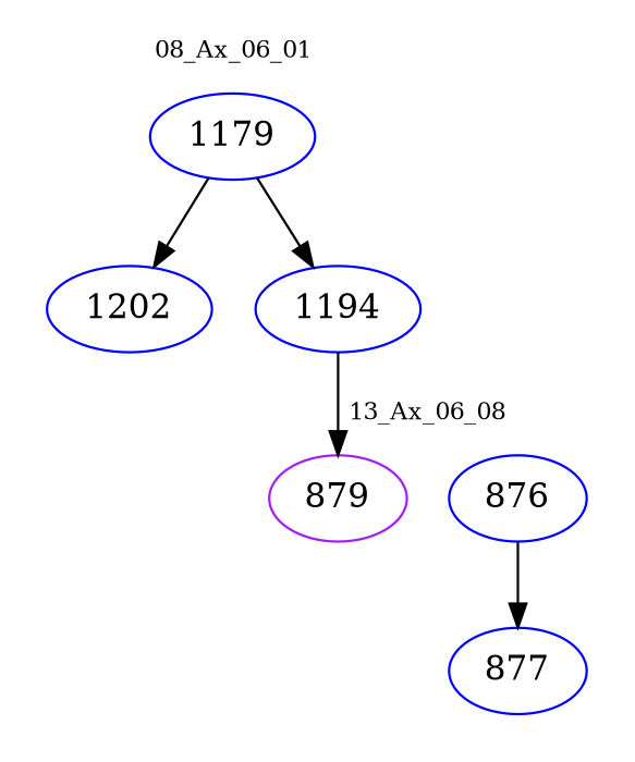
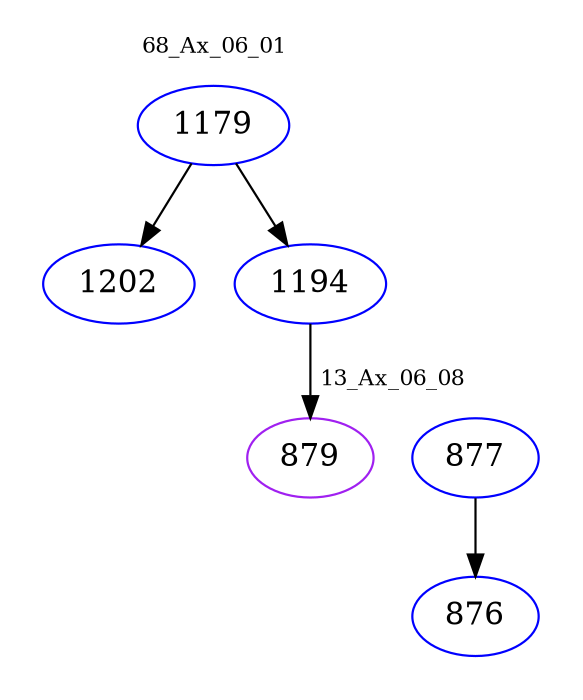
  digraph {
    node [color=blue]
    edge [color=black]
    n1 [label=1179]
    n2 [label=1202]
    n3 [label=1194]
    n4 [label=876]
    n5 [label=877]
    n6 [color=purple label=879]
    subgraph cluster_1 {
      color=white
      fontsize=10
-     label="08_Ax_06_01"
+     label="68_Ax_06_01"
      n1
      n2
      n3
    }
    subgraph cluster_2 {
      color=white
      fontsize=10
      label="13_Ax_06_08"
      n4
      n5
      n6
    }
    n1 -> n2
    n1 -> n3
    n3 -> n6
-   n4 -> n5
+   n5 -> n4
  }
